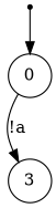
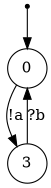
  digraph {
    node [shape=circle]
    ENTRY [shape=point]
    0
    n3 [label=3]
    ENTRY -> 0
    0 -> n3 [label="!a"]
+   n3 -> 0 [label="?b"]
  }
